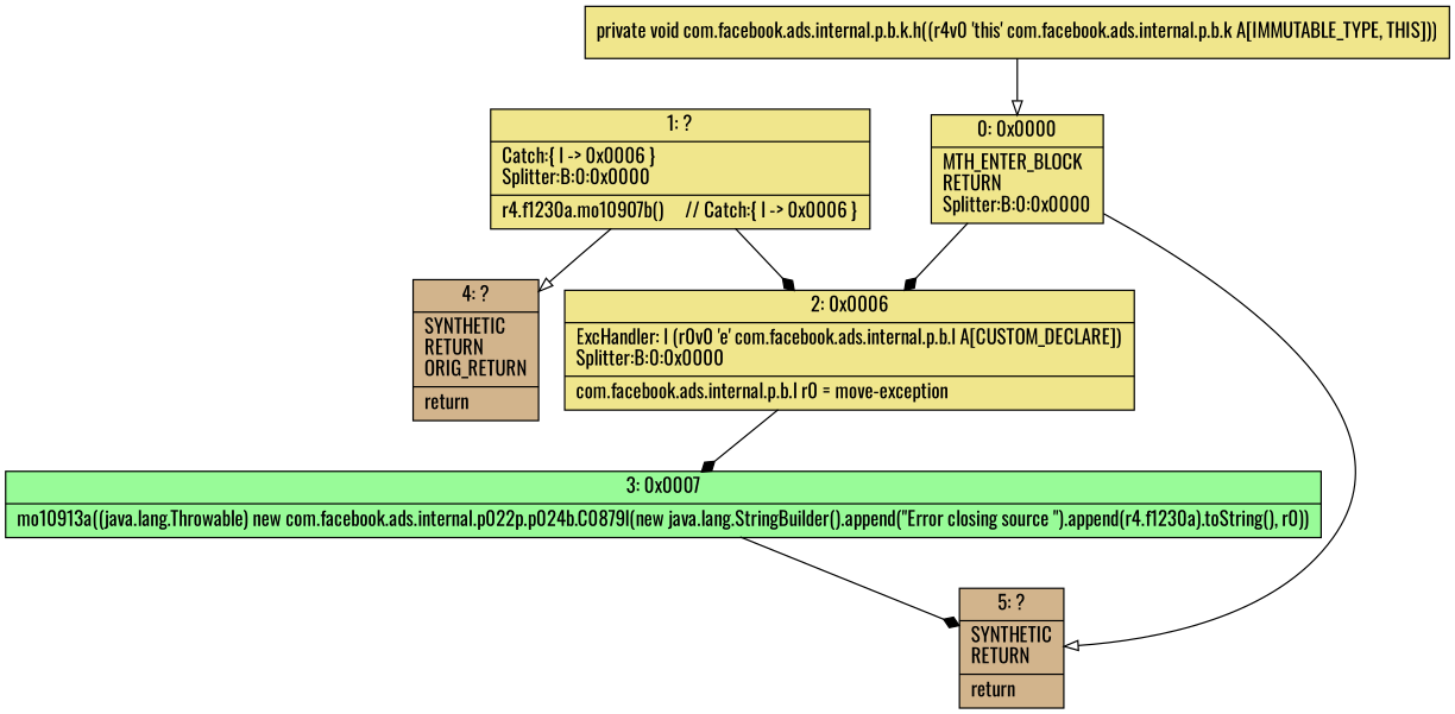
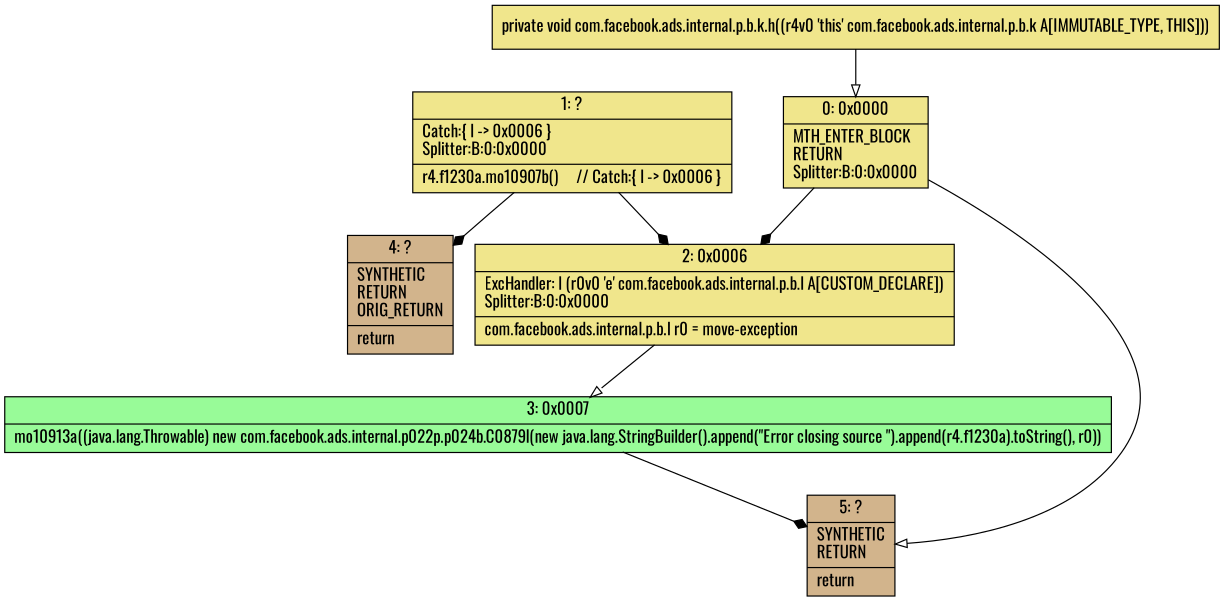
  digraph {
    fontname=Oswald
    node [fillcolor=khaki fontname=Oswald shape=record style=filled]
    edge [arrowhead=diamond fontname=Oswald]
    n1 [label="{0\:\ 0x0000|MTH_ENTER_BLOCK\lRETURN\lSplitter:B:0:0x0000\l}"]
    n2 [label="{2\:\ 0x0006|ExcHandler: l (r0v0 'e' com.facebook.ads.internal.p.b.l A[CUSTOM_DECLARE])\lSplitter:B:0:0x0000\l|com.facebook.ads.internal.p.b.l r0 = move\-exception\l}"]
    n3 [fillcolor=tan label="{5\:\ ?|SYNTHETIC\lRETURN\l|return\l}"]
    n4 [label="{1\:\ ?|Catch:\{ l \-\> 0x0006 \}\lSplitter:B:0:0x0000\l|r4.f1230a.mo10907b()     \/\/ Catch:\{ l \-\> 0x0006 \}\l}"]
    n5 [fillcolor=tan label="{4\:\ ?|SYNTHETIC\lRETURN\lORIG_RETURN\l|return\l}"]
    n6 [fillcolor=palegreen label="{3\:\ 0x0007|mo10913a((java.lang.Throwable) new com.facebook.ads.internal.p022p.p024b.C0879l(new java.lang.StringBuilder().append(\"Error closing source \").append(r4.f1230a).toString(), r0))\l}"]
    n7 [label="{private void com.facebook.ads.internal.p.b.k.h((r4v0 'this' com.facebook.ads.internal.p.b.k A[IMMUTABLE_TYPE, THIS])) }"]
    n1 -> n2
    n1 -> n3 [arrowhead=onormal]
-   n2 -> n6
+   n2 -> n6 [arrowhead=onormal]
    n4 -> n2
-   n4 -> n5 [arrowhead=onormal]
+   n4 -> n5
    n6 -> n3
    n7 -> n1 [arrowhead=onormal]
  }
